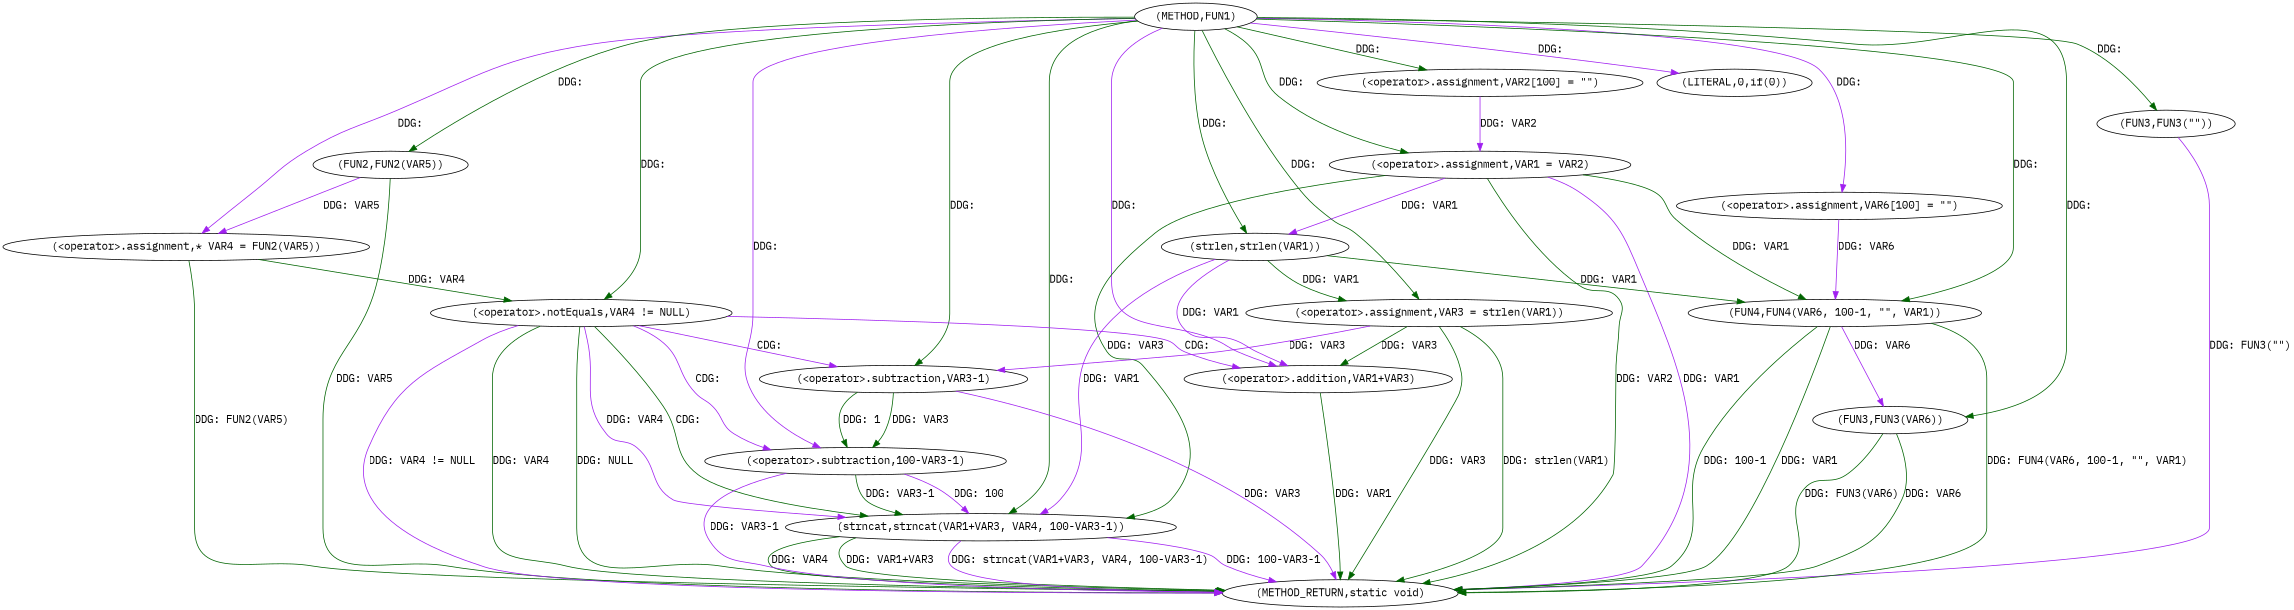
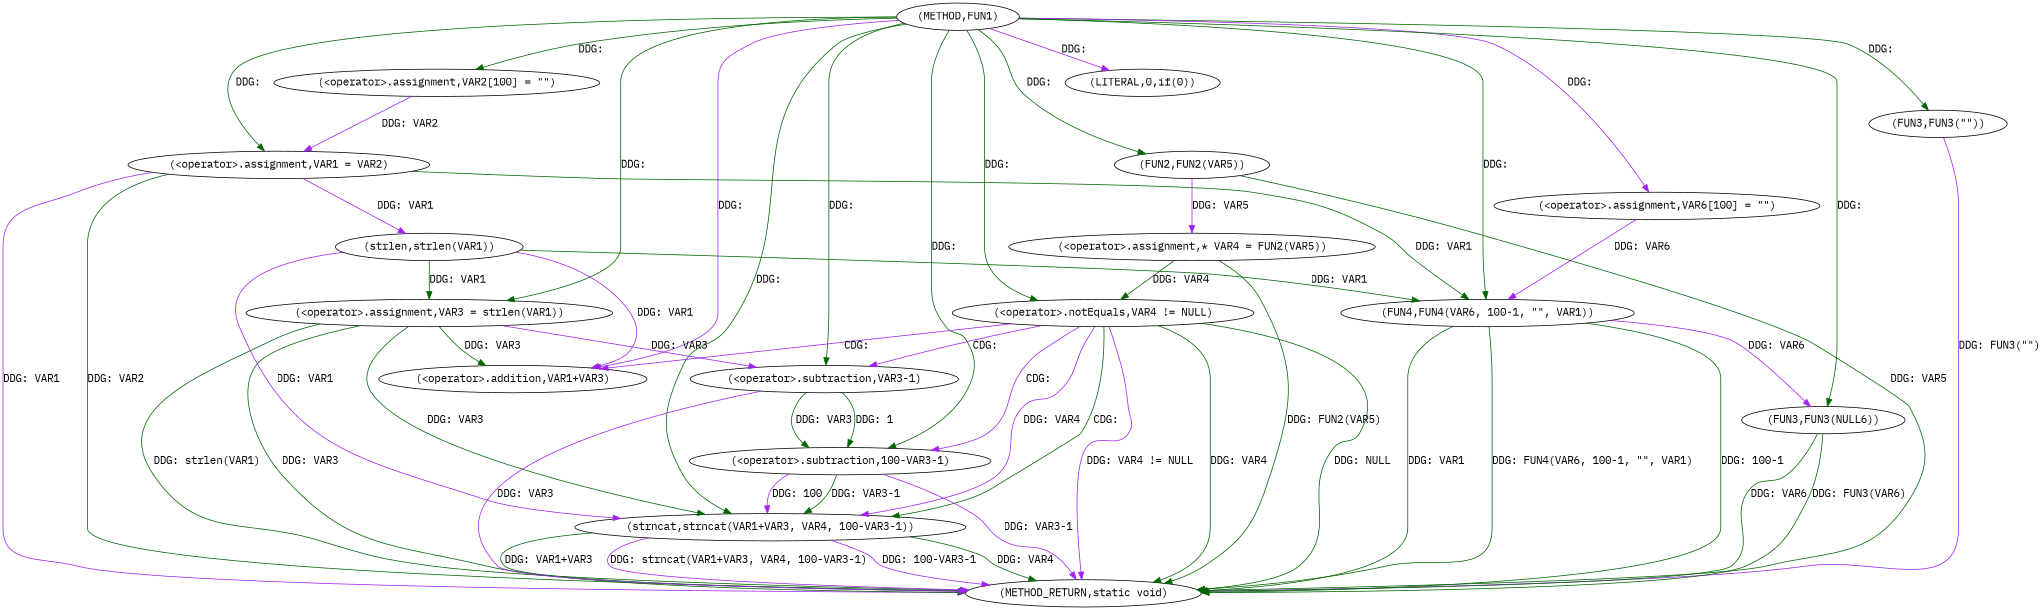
  digraph {
    fontname="IBM Plex Mono"
    node [fontname="IBM Plex Mono"]
    edge [color=darkgreen fontname="IBM Plex Mono"]
    n1 [label="(METHOD,FUN1)"]
    n2 [label="(<operator>.assignment,VAR2[100] = \"\")"]
    n3 [label="(<operator>.assignment,VAR1 = VAR2)"]
    n4 [label="(<operator>.assignment,VAR3 = strlen(VAR1))"]
    n5 [label="(strlen,strlen(VAR1))"]
    n6 [label="(<operator>.assignment,* VAR4 = FUN2(VAR5))"]
    n7 [label="(FUN2,FUN2(VAR5))"]
    n8 [label="(<operator>.notEquals,VAR4 != NULL)"]
    n9 [label="(strncat,strncat(VAR1+VAR3, VAR4, 100-VAR3-1))"]
    n10 [label="(<operator>.addition,VAR1+VAR3)"]
    n11 [label="(<operator>.subtraction,100-VAR3-1)"]
    n12 [label="(<operator>.subtraction,VAR3-1)"]
    n13 [label="(LITERAL,0,if(0))"]
    n14 [label="(FUN3,FUN3(\"\"))"]
    n15 [label="(<operator>.assignment,VAR6[100] = \"\")"]
    n16 [label="(FUN4,FUN4(VAR6, 100-1, \"\", VAR1))"]
-   n17 [label="(FUN3,FUN3(VAR6))"]
+   n17 [label="(FUN3,FUN3(NULL6))"]
    n18 [label="(METHOD_RETURN,static void)"]
    n1 -> n2 [label="DDG: "]
    n1 -> n3 [label="DDG: "]
    n1 -> n4 [label="DDG: "]
-   n1 -> n5 [label="DDG: "]
-   n1 -> n6 [color=purple label="DDG: "]
    n1 -> n7 [label="DDG: "]
    n1 -> n8 [label="DDG: "]
    n1 -> n9 [label="DDG: "]
    n1 -> n10 [color=purple label="DDG: "]
-   n1 -> n11 [color=purple label="DDG: "]
+   n1 -> n11 [label="DDG: "]
    n1 -> n12 [label="DDG: "]
    n1 -> n13 [color=purple label="DDG: "]
    n1 -> n14 [label="DDG: "]
    n1 -> n15 [color=purple label="DDG: "]
    n1 -> n16 [label="DDG: "]
    n1 -> n17 [label="DDG: "]
    n2 -> n3 [color=purple label="DDG: VAR2"]
    n3 -> n5 [color=purple label="DDG: VAR1"]
    n3 -> n16 [label="DDG: VAR1"]
    n3 -> n18 [color=purple label="DDG: VAR1"]
    n3 -> n18 [label="DDG: VAR2"]
-   n3 -> n9 [label="DDG: VAR3"]
+   n4 -> n9 [label="DDG: VAR3"]
    n4 -> n10 [label="DDG: VAR3"]
    n4 -> n12 [color=purple label="DDG: VAR3"]
    n4 -> n18 [label="DDG: VAR3"]
    n4 -> n18 [label="DDG: strlen(VAR1)"]
    n5 -> n4 [label="DDG: VAR1"]
    n5 -> n9 [color=purple label="DDG: VAR1"]
    n5 -> n10 [color=purple label="DDG: VAR1"]
    n5 -> n16 [label="DDG: VAR1"]
    n6 -> n8 [label="DDG: VAR4"]
    n6 -> n18 [label="DDG: FUN2(VAR5)"]
    n7 -> n6 [color=purple label="DDG: VAR5"]
    n7 -> n18 [label="DDG: VAR5"]
    n8 -> n9 [color=purple label="DDG: VAR4"]
    n8 -> n9 [label="CDG: "]
    n8 -> n10 [color=purple label="CDG: "]
    n8 -> n11 [color=purple label="CDG: "]
    n8 -> n12 [color=purple label="CDG: "]
    n8 -> n18 [color=purple label="DDG: VAR4 != NULL"]
    n8 -> n18 [label="DDG: VAR4"]
    n8 -> n18 [label="DDG: NULL"]
    n9 -> n18 [label="DDG: VAR4"]
    n9 -> n18 [label="DDG: VAR1+VAR3"]
    n9 -> n18 [color=purple label="DDG: strncat(VAR1+VAR3, VAR4, 100-VAR3-1)"]
    n9 -> n18 [color=purple label="DDG: 100-VAR3-1"]
-   n10 -> n18 [label="DDG: VAR1"]
    n11 -> n9 [color=purple label="DDG: 100"]
    n11 -> n9 [label="DDG: VAR3-1"]
    n11 -> n18 [color=purple label="DDG: VAR3-1"]
    n12 -> n11 [label="DDG: VAR3"]
    n12 -> n11 [label="DDG: 1"]
    n12 -> n18 [color=purple label="DDG: VAR3"]
    n14 -> n18 [color=purple label="DDG: FUN3(\"\")"]
    n15 -> n16 [color=purple label="DDG: VAR6"]
    n16 -> n17 [color=purple label="DDG: VAR6"]
    n16 -> n18 [label="DDG: VAR1"]
    n16 -> n18 [label="DDG: FUN4(VAR6, 100-1, \"\", VAR1)"]
    n16 -> n18 [label="DDG: 100-1"]
    n17 -> n18 [label="DDG: VAR6"]
    n17 -> n18 [label="DDG: FUN3(VAR6)"]
  }
